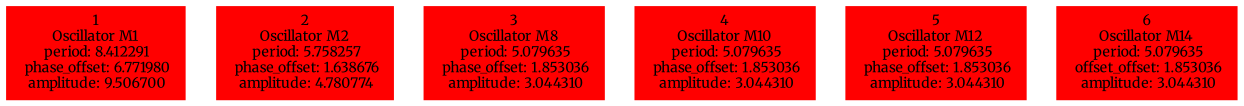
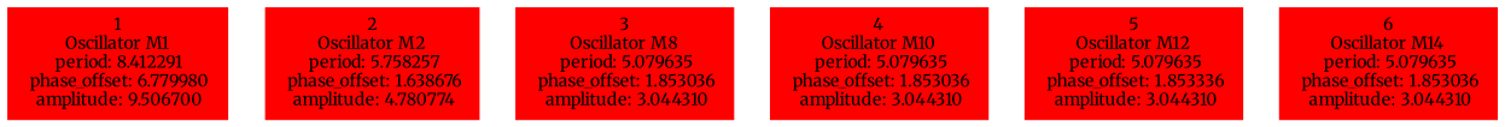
  digraph {
    forcelabels=true
    fontname=Merriweather
    node [color=red fontsize=8 shape=box style=filled fontname=Merriweather]
-   n1 [label=<1<BR />Oscillator M1<BR /> period: 8.412291<BR /> phase_offset: 6.771980<BR /> amplitude: 9.506700>]
+   n1 [label=<1<BR />Oscillator M1<BR /> period: 8.412291<BR /> phase_offset: 6.779980<BR /> amplitude: 9.506700>]
    n2 [label=<2<BR />Oscillator M2<BR /> period: 5.758257<BR /> phase_offset: 1.638676<BR /> amplitude: 4.780774>]
    n3 [label=<3<BR />Oscillator M8<BR /> period: 5.079635<BR /> phase_offset: 1.853036<BR /> amplitude: 3.044310>]
    n4 [label=<4<BR />Oscillator M10<BR /> period: 5.079635<BR /> phase_offset: 1.853036<BR /> amplitude: 3.044310>]
-   n5 [label=<5<BR />Oscillator M12<BR /> period: 5.079635<BR /> phase_offset: 1.853036<BR /> amplitude: 3.044310>]
-   n6 [label=<6<BR />Oscillator M14<BR /> period: 5.079635<BR /> offset_offset: 1.853036<BR /> amplitude: 3.044310>]
+   n5 [label=<5<BR />Oscillator M12<BR /> period: 5.079635<BR /> phase_offset: 1.853336<BR /> amplitude: 3.044310>]
+   n6 [label=<6<BR />Oscillator M14<BR /> period: 5.079635<BR /> phase_offset: 1.853036<BR /> amplitude: 3.044310>]
  }
